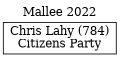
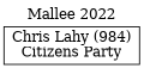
  digraph {
    label="Mallee 2022"
    labelloc=t
    mclimit=10
-   n1 [label="Chris Lahy (784)\nCitizens Party" shape=box]
+   n1 [label="Chris Lahy (984)\nCitizens Party" shape=box]
  }
